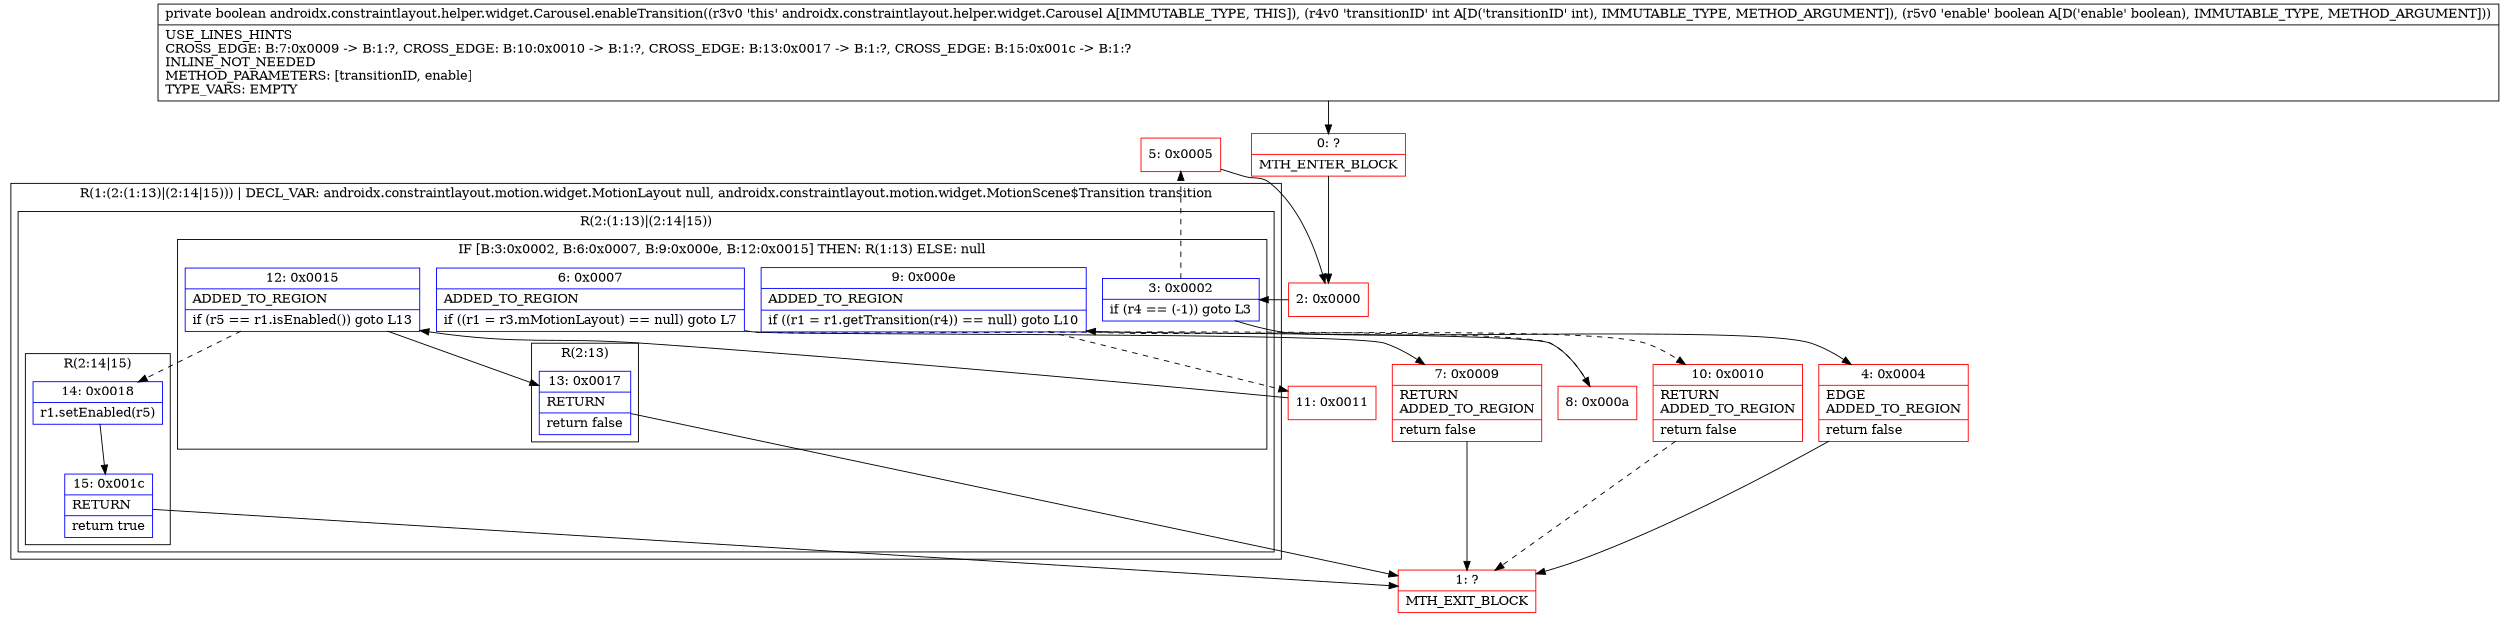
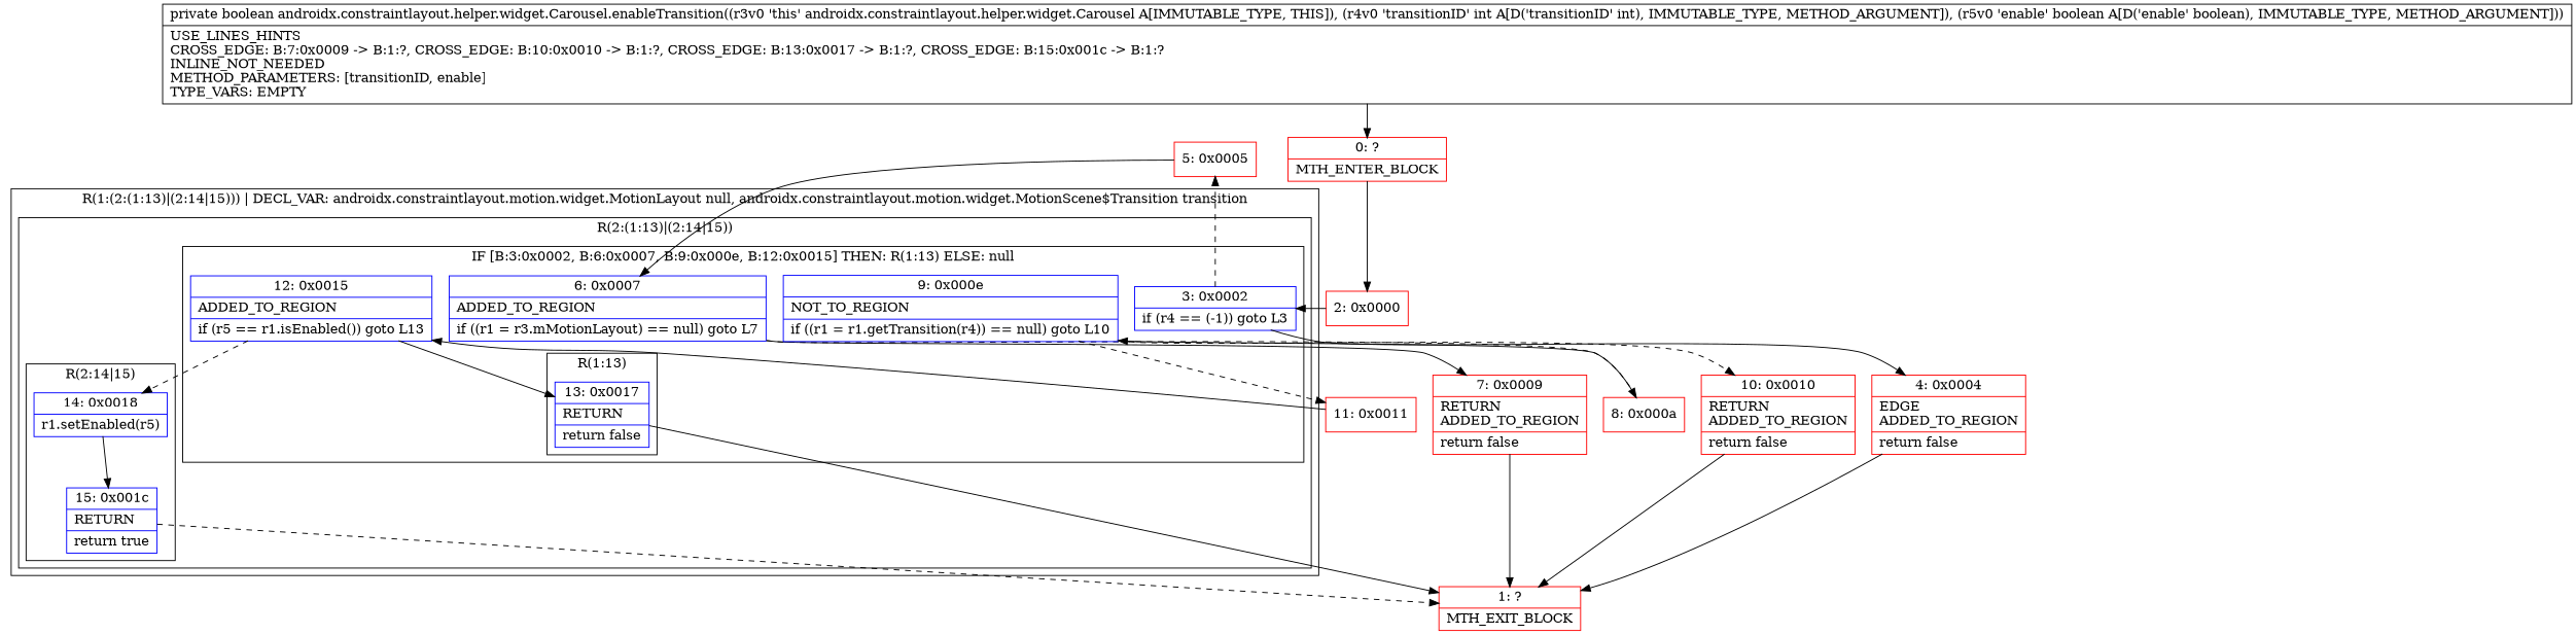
  digraph {
    node [color=red shape=record]
    n1 [color=blue label="{13\:\ 0x0017|RETURN\l|return false\l}"]
    n2 [color=blue label="{3\:\ 0x0002|if (r4 == (\-1)) goto L3\l}"]
    n3 [color=blue label="{6\:\ 0x0007|ADDED_TO_REGION\l|if ((r1 = r3.mMotionLayout) == null) goto L7\l}"]
-   n4 [color=blue label="{9\:\ 0x000e|ADDED_TO_REGION\l|if ((r1 = r1.getTransition(r4)) == null) goto L10\l}"]
+   n4 [color=blue label="{9\:\ 0x000e|NOT_TO_REGION\l|if ((r1 = r1.getTransition(r4)) == null) goto L10\l}"]
    n5 [color=blue label="{12\:\ 0x0015|ADDED_TO_REGION\l|if (r5 == r1.isEnabled()) goto L13\l}"]
    n6 [color=blue label="{14\:\ 0x0018|r1.setEnabled(r5)\l}"]
    n7 [color=blue label="{15\:\ 0x001c|RETURN\l|return true\l}"]
    n8 [label="{1\:\ ?|MTH_EXIT_BLOCK\l}"]
    n9 [label="{4\:\ 0x0004|EDGE\lADDED_TO_REGION\l|return false\l}"]
    n10 [label="{5\:\ 0x0005}"]
    n11 [label="{7\:\ 0x0009|RETURN\lADDED_TO_REGION\l|return false\l}"]
    n12 [label="{8\:\ 0x000a}"]
    n13 [label="{10\:\ 0x0010|RETURN\lADDED_TO_REGION\l|return false\l}"]
    n14 [label="{11\:\ 0x0011}"]
    n15 [label="{0\:\ ?|MTH_ENTER_BLOCK\l}"]
    n16 [label="{2\:\ 0x0000}"]
    n17 [label="{private boolean androidx.constraintlayout.helper.widget.Carousel.enableTransition((r3v0 'this' androidx.constraintlayout.helper.widget.Carousel A[IMMUTABLE_TYPE, THIS]), (r4v0 'transitionID' int A[D('transitionID' int), IMMUTABLE_TYPE, METHOD_ARGUMENT]), (r5v0 'enable' boolean A[D('enable' boolean), IMMUTABLE_TYPE, METHOD_ARGUMENT]))  | USE_LINES_HINTS\lCROSS_EDGE: B:7:0x0009 \-\> B:1:?, CROSS_EDGE: B:10:0x0010 \-\> B:1:?, CROSS_EDGE: B:13:0x0017 \-\> B:1:?, CROSS_EDGE: B:15:0x001c \-\> B:1:?\lINLINE_NOT_NEEDED\lMETHOD_PARAMETERS: [transitionID, enable]\lTYPE_VARS: EMPTY\l}" color=""]
    subgraph cluster_1 {
      label="R(1:(2:(1:13)|(2:14|15))) | DECL_VAR: androidx.constraintlayout.motion.widget.MotionLayout null, androidx.constraintlayout.motion.widget.MotionScene$Transition transition\l"
      subgraph cluster_2 {
        label="R(2:(1:13)|(2:14|15))"
        subgraph cluster_3 {
          label="IF [B:3:0x0002, B:6:0x0007, B:9:0x000e, B:12:0x0015] THEN: R(1:13) ELSE: null"
          n2
          n3
          n4
          n5
          subgraph cluster_4 {
-           label="R(2:13)"
+           label="R(1:13)"
            n1
          }
        }
        subgraph cluster_5 {
          label="R(2:14|15)"
          n6
          n7
        }
      }
    }
    n1 -> n8
    n2 -> n9
    n2 -> n10 [style=dashed]
    n3 -> n11
    n3 -> n12 [style=dashed]
    n4 -> n13 [style=dashed]
    n4 -> n14 [style=dashed]
    n5 -> n1
    n5 -> n6 [style=dashed]
    n6 -> n7
-   n7 -> n8
+   n7 -> n8 [style=dashed]
    n9 -> n8
-   n10 -> n16
+   n10 -> n3
    n11 -> n8
    n12 -> n4
-   n13 -> n8 [style=dashed]
+   n13 -> n8
    n14 -> n5
    n15 -> n16
    n16 -> n2
    n17 -> n15
  }
